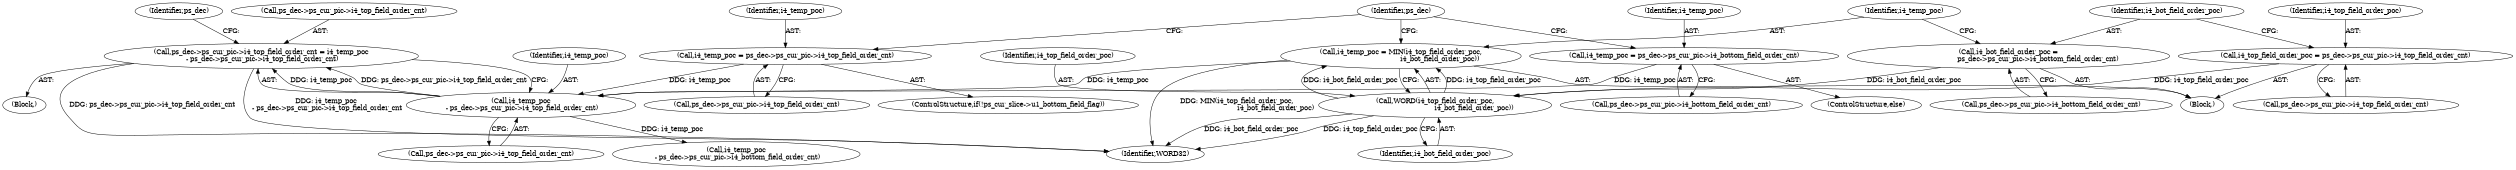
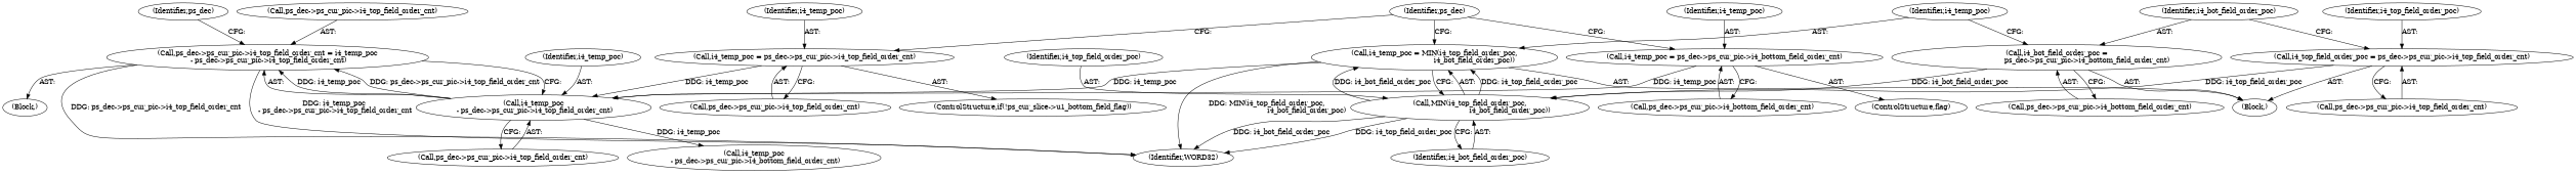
  digraph {
    n1 [label="(Call,ps_dec->ps_cur_pic->i4_top_field_order_cnt = i4_temp_poc\n - ps_dec->ps_cur_pic->i4_top_field_order_cnt)"]
    n2 [label="(Call,i4_temp_poc\n - ps_dec->ps_cur_pic->i4_top_field_order_cnt)"]
    n3 [label="(Block,)"]
    n4 [label="(Identifier,WORD32)"]
    n5 [label="(Call,ps_dec->ps_cur_pic->i4_top_field_order_cnt)"]
    n6 [label="(Call,i4_temp_poc\n - ps_dec->ps_cur_pic->i4_bottom_field_order_cnt)"]
    n7 [label="(Call,i4_temp_poc = ps_dec->ps_cur_pic->i4_top_field_order_cnt)"]
    n8 [label="(Call,ps_dec->ps_cur_pic->i4_top_field_order_cnt)"]
    n9 [label="(ControlStructure,if(!ps_cur_slice->u1_bottom_field_flag))"]
    n10 [label="(Call,i4_temp_poc = MIN(i4_top_field_order_poc,\n                                     i4_bot_field_order_poc))"]
-   n11 [label="(Call,WORD(i4_top_field_order_poc,\n                                     i4_bot_field_order_poc))"]
+   n11 [label="(Call,MIN(i4_top_field_order_poc,\n                                     i4_bot_field_order_poc))"]
    n12 [label="(Block,)"]
    n13 [label="(Identifier,i4_bot_field_order_poc)"]
    n14 [label="(Call,i4_top_field_order_poc = ps_dec->ps_cur_pic->i4_top_field_order_cnt)"]
    n15 [label="(Call,ps_dec->ps_cur_pic->i4_top_field_order_cnt)"]
    n16 [label="(Call,i4_bot_field_order_poc =\n                            ps_dec->ps_cur_pic->i4_bottom_field_order_cnt)"]
    n17 [label="(Call,ps_dec->ps_cur_pic->i4_bottom_field_order_cnt)"]
    n18 [label="(Call,i4_temp_poc = ps_dec->ps_cur_pic->i4_bottom_field_order_cnt)"]
-   n19 [label="(ControlStructure,else)"]
+   n19 [label="(ControlStructure,flag)"]
    n20 [label="(Call,ps_dec->ps_cur_pic->i4_bottom_field_order_cnt)"]
    n21 [label="(Identifier,i4_top_field_order_poc)"]
    n22 [label="(Identifier,ps_dec)"]
    n23 [label="(Identifier,i4_temp_poc)"]
    n24 [label="(Identifier,i4_temp_poc)"]
    n25 [label="(Identifier,ps_dec)"]
    n26 [label="(Identifier,i4_temp_poc)"]
    n27 [label="(Identifier,i4_top_field_order_poc)"]
    n28 [label="(Call,ps_dec->ps_cur_pic->i4_top_field_order_cnt)"]
    n29 [label="(Identifier,i4_temp_poc)"]
    n30 [label="(Identifier,i4_bot_field_order_poc)"]
    n1 -> n2 [label="CFG: "]
    n1 -> n3 [label="AST: "]
    n1 -> n4 [label="DDG: ps_dec->ps_cur_pic->i4_top_field_order_cnt"]
    n1 -> n4 [label="DDG: i4_temp_poc\n - ps_dec->ps_cur_pic->i4_top_field_order_cnt"]
    n2 -> n1 [label="AST: "]
    n2 -> n1 [label="DDG: i4_temp_poc"]
    n2 -> n1 [label="DDG: ps_dec->ps_cur_pic->i4_top_field_order_cnt"]
    n2 -> n5 [label="CFG: "]
    n2 -> n6 [label="DDG: i4_temp_poc"]
    n5 -> n2 [label="AST: "]
    n7 -> n2 [label="DDG: i4_temp_poc"]
    n7 -> n8 [label="CFG: "]
    n7 -> n9 [label="AST: "]
    n8 -> n7 [label="AST: "]
    n10 -> n2 [label="DDG: i4_temp_poc"]
    n10 -> n4 [label="DDG: MIN(i4_top_field_order_poc,\n                                     i4_bot_field_order_poc)"]
    n10 -> n11 [label="CFG: "]
    n10 -> n12 [label="AST: "]
    n11 -> n4 [label="DDG: i4_bot_field_order_poc"]
    n11 -> n4 [label="DDG: i4_top_field_order_poc"]
    n11 -> n10 [label="AST: "]
    n11 -> n10 [label="DDG: i4_top_field_order_poc"]
    n11 -> n10 [label="DDG: i4_bot_field_order_poc"]
    n11 -> n13 [label="CFG: "]
    n13 -> n11 [label="AST: "]
    n14 -> n11 [label="DDG: i4_top_field_order_poc"]
    n14 -> n12 [label="AST: "]
    n14 -> n15 [label="CFG: "]
    n15 -> n14 [label="AST: "]
    n16 -> n11 [label="DDG: i4_bot_field_order_poc"]
    n16 -> n12 [label="AST: "]
    n16 -> n17 [label="CFG: "]
    n17 -> n16 [label="AST: "]
    n18 -> n2 [label="DDG: i4_temp_poc"]
    n18 -> n19 [label="AST: "]
    n18 -> n20 [label="CFG: "]
    n20 -> n18 [label="AST: "]
    n21 -> n14 [label="AST: "]
    n22 -> n7 [label="CFG: "]
    n22 -> n10 [label="CFG: "]
    n22 -> n18 [label="CFG: "]
    n23 -> n10 [label="AST: "]
    n23 -> n16 [label="CFG: "]
    n24 -> n18 [label="AST: "]
    n25 -> n1 [label="CFG: "]
    n26 -> n2 [label="AST: "]
    n27 -> n11 [label="AST: "]
    n28 -> n1 [label="AST: "]
    n29 -> n7 [label="AST: "]
    n30 -> n14 [label="CFG: "]
    n30 -> n16 [label="AST: "]
  }
